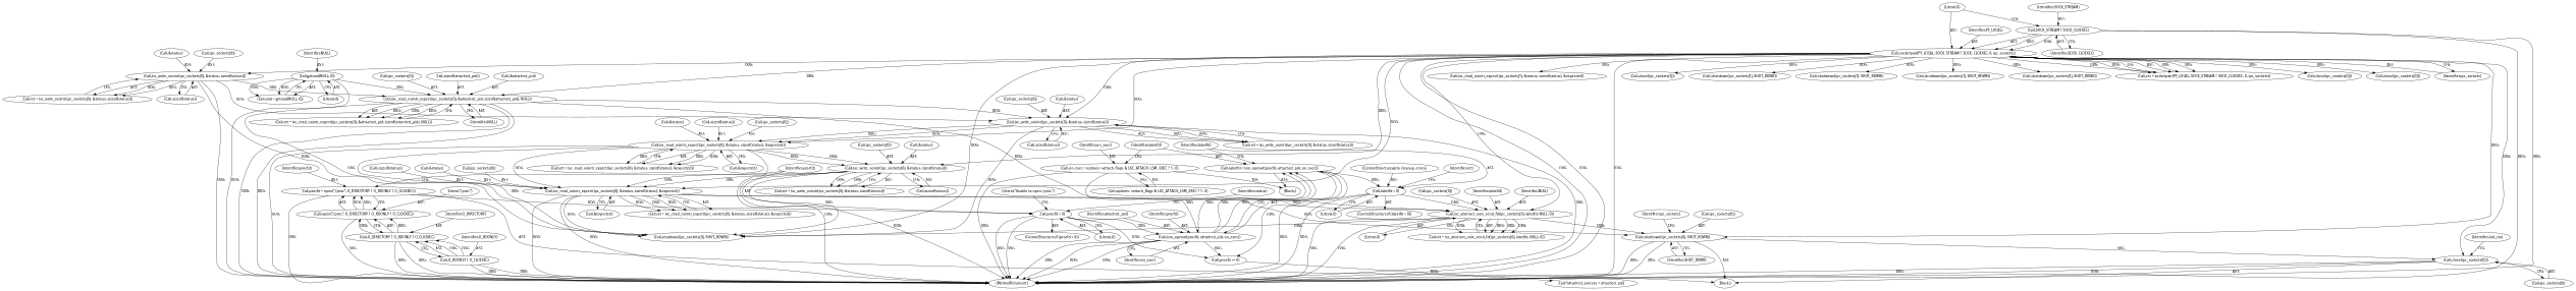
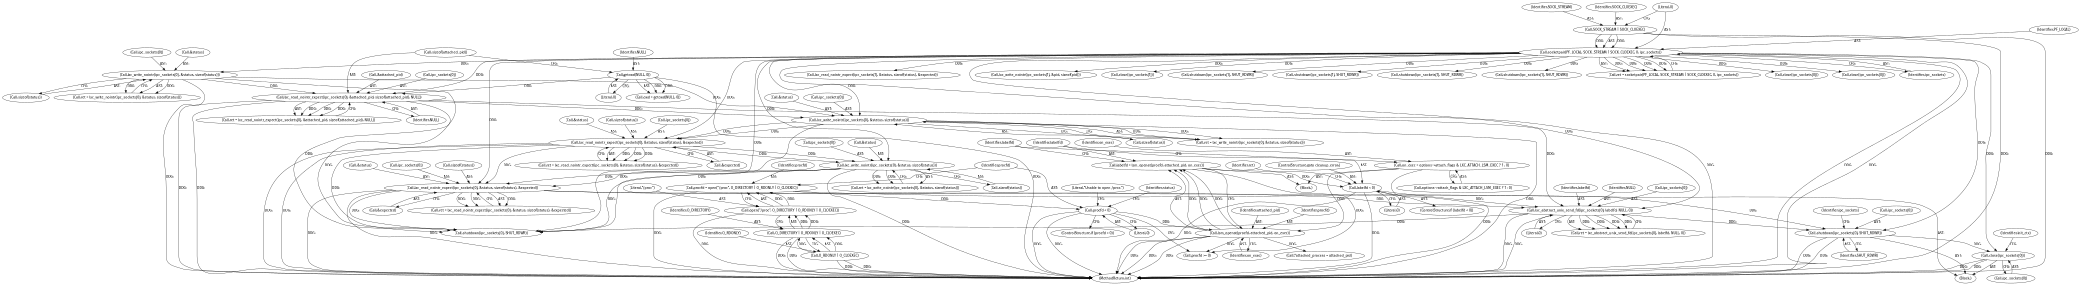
  digraph {
    fontname="Fira Sans"
    node [fontname="Fira Sans"]
    edge [fontname="Fira Sans"]
    n1 [label="(Call,close(ipc_sockets[0]))"]
    n2 [label="(Block,)"]
    n3 [label="(MethodReturn,int)"]
    n4 [label="(Call,ipc_sockets[0])"]
    n5 [label="(Call,socketpair(PF_LOCAL, SOCK_STREAM | SOCK_CLOEXEC, 0, ipc_sockets))"]
    n6 [label="(Call,shutdown(ipc_sockets[0], SHUT_RDWR))"]
    n7 [label="(Call,lxc_abstract_unix_send_fd(ipc_sockets[0], labelfd, NULL, 0))"]
    n8 [label="(Call,lxc_read_nointr_expect(ipc_sockets[0], &status, sizeof(status), &expected))"]
    n9 [label="(Call,lxc_write_nointr(ipc_sockets[0], &status, sizeof(status)))"]
    n10 [label="(Call,lxc_read_nointr_expect(ipc_sockets[0], &status, sizeof(status), &expected))"]
    n11 [label="(Call,lxc_write_nointr(ipc_sockets[0], &status, sizeof(status)))"]
    n12 [label="(Call,lxc_read_nointr_expect(ipc_sockets[0], &attached_pid, sizeof(attached_pid), NULL))"]
    n13 [label="(Call,lxc_write_nointr(ipc_sockets[0], &status, sizeof(status)))"]
    n14 [label="(Call,lxc_read_nointr_expect(ipc_sockets[1], &status, sizeof(status), &expected))"]
    n15 [label="(Call,shutdown(ipc_sockets[0], SHUT_RDWR))"]
+   n16 [label="(Call,lxc_write_nointr(ipc_sockets[1], &pid, sizeof(pid)))"]
    n17 [label="(Call,close(ipc_sockets[1]))"]
    n18 [label="(Call,shutdown(ipc_sockets[1], SHUT_RDWR))"]
    n19 [label="(Call,shutdown(ipc_sockets[1], SHUT_RDWR))"]
    n20 [label="(Call,shutdown(ipc_sockets[1], SHUT_RDWR))"]
    n21 [label="(Call,shutdown(ipc_sockets[1], SHUT_RDWR))"]
    n22 [label="(Call,ret = socketpair(PF_LOCAL, SOCK_STREAM | SOCK_CLOEXEC, 0, ipc_sockets))"]
    n23 [label="(Call,close(ipc_sockets[0]))"]
    n24 [label="(Call,close(ipc_sockets[0]))"]
    n25 [label="(Identifier,ipc_sockets)"]
    n26 [label="(Identifier,SHUT_RDWR)"]
    n27 [label="(Call,ret = lxc_abstract_unix_send_fd(ipc_sockets[0], labelfd, NULL, 0))"]
    n28 [label="(Literal,0)"]
    n29 [label="(Call,&expected)"]
    n30 [label="(Call,ret = lxc_read_nointr_expect(ipc_sockets[0], &status, sizeof(status), &expected))"]
    n31 [label="(Call,sizeof(status))"]
    n32 [label="(Call,ret = lxc_write_nointr(ipc_sockets[0], &status, sizeof(status)))"]
    n33 [label="(Call,ret = lxc_read_nointr_expect(ipc_sockets[0], &status, sizeof(status), &expected))"]
    n34 [label="(Call,&expected)"]
    n35 [label="(Call,sizeof(status))"]
    n36 [label="(Call,ret = lxc_write_nointr(ipc_sockets[0], &status, sizeof(status)))"]
    n37 [label="(Call,ret = lxc_read_nointr_expect(ipc_sockets[0], &attached_pid, sizeof(attached_pid), NULL))"]
    n38 [label="(Identifier,NULL)"]
    n39 [label="(Call,sizeof(status))"]
    n40 [label="(Call,ret = lxc_write_nointr(ipc_sockets[0], &status, sizeof(status)))"]
    n41 [label="(Call,SOCK_STREAM | SOCK_CLOEXEC)"]
    n42 [label="(Identifier,SOCK_CLOEXEC)"]
    n43 [label="(Call,getcwd(NULL, 0))"]
    n44 [label="(Literal,0)"]
    n45 [label="(Call,cwd = getcwd(NULL, 0))"]
    n46 [label="(Call,labelfd < 0)"]
    n47 [label="(Literal,0)"]
    n48 [label="(ControlStructure,if (labelfd < 0))"]
    n49 [label="(Call,labelfd = lsm_openat(procfd, attached_pid, on_exec))"]
    n50 [label="(Call,lsm_openat(procfd, attached_pid, on_exec))"]
    n51 [label="(Block,)"]
    n52 [label="(Call,procfd >= 0)"]
    n53 [label="(Identifier,on_exec)"]
    n54 [label="(Call,*attached_process = attached_pid)"]
    n55 [label="(Call,procfd < 0)"]
    n56 [label="(Literal,0)"]
    n57 [label="(ControlStructure,if (procfd < 0))"]
    n58 [label="(Call,procfd = open(\"/proc\", O_DIRECTORY | O_RDONLY | O_CLOEXEC))"]
    n59 [label="(Call,open(\"/proc\", O_DIRECTORY | O_RDONLY | O_CLOEXEC))"]
    n60 [label="(Call,O_DIRECTORY | O_RDONLY | O_CLOEXEC)"]
    n61 [label="(Call,O_RDONLY | O_CLOEXEC)"]
    n62 [label="(Call,on_exec = options->attach_flags & LXC_ATTACH_LSM_EXEC ? 1 : 0)"]
    n63 [label="(Call,options->attach_flags & LXC_ATTACH_LSM_EXEC ? 1 : 0)"]
    n64 [label="(Identifier,labelfd)"]
    n65 [label="(Call,ipc_sockets[0])"]
    n66 [label="(Identifier,labelfd)"]
    n67 [label="(Identifier,procfd)"]
    n68 [label="(Call,ipc_sockets[0])"]
    n69 [label="(Call,&attached_pid)"]
    n70 [label="(Identifier,on_exec)"]
    n71 [label="(Identifier,init_ctx)"]
    n72 [label="(ControlStructure,goto cleanup_error;)"]
    n73 [label="(Identifier,status)"]
    n74 [label="(Call,sizeof(status))"]
    n75 [label="(Identifier,SOCK_STREAM)"]
    n76 [label="(Identifier,attached_pid)"]
    n77 [label="(Call,ipc_sockets[0])"]
    n78 [label="(Call,ipc_sockets[0])"]
    n79 [label="(Call,&status)"]
    n80 [label="(Call,ipc_sockets[0])"]
    n81 [label="(Call,&status)"]
    n82 [label="(Literal,\"Unable to open /proc.\")"]
    n83 [label="(Identifier,procfd)"]
    n84 [label="(Identifier,O_RDONLY)"]
    n85 [label="(Call,&status)"]
    n86 [label="(Literal,0)"]
    n87 [label="(Identifier,ipc_sockets)"]
    n88 [label="(Call,&status)"]
    n89 [label="(Identifier,O_DIRECTORY)"]
    n90 [label="(Identifier,NULL)"]
    n91 [label="(Call,sizeof(attached_pid))"]
    n92 [label="(Identifier,procfd)"]
    n93 [label="(Identifier,NULL)"]
    n94 [label="(Call,ipc_sockets[0])"]
    n95 [label="(Literal,\"/proc\")"]
    n96 [label="(Identifier,ret)"]
    n97 [label="(Call,&status)"]
    n98 [label="(Call,sizeof(status))"]
    n99 [label="(Call,ipc_sockets[0])"]
    n100 [label="(Call,ipc_sockets[0])"]
    n101 [label="(Identifier,PF_LOCAL)"]
    n102 [label="(Identifier,labelfd)"]
    n1 -> n2 [label="AST: "]
    n1 -> n3 [label="DDG: "]
    n1 -> n3 [label="DDG: "]
    n1 -> n4 [label="CFG: "]
    n4 -> n1 [label="AST: "]
    n5 -> n1 [label="DDG: "]
    n5 -> n3 [label="DDG: "]
    n5 -> n3 [label="DDG: "]
    n5 -> n3 [label="DDG: "]
    n5 -> n6 [label="DDG: "]
    n5 -> n7 [label="DDG: "]
    n5 -> n8 [label="DDG: "]
    n5 -> n9 [label="DDG: "]
    n5 -> n10 [label="DDG: "]
    n5 -> n11 [label="DDG: "]
    n5 -> n12 [label="DDG: "]
    n5 -> n13 [label="DDG: "]
    n5 -> n14 [label="DDG: "]
    n5 -> n15 [label="DDG: "]
+   n5 -> n16 [label="DDG: "]
    n5 -> n17 [label="DDG: "]
    n5 -> n18 [label="DDG: "]
    n5 -> n19 [label="DDG: "]
    n5 -> n20 [label="DDG: "]
    n5 -> n21 [label="DDG: "]
    n5 -> n22 [label="AST: "]
    n5 -> n22 [label="DDG: "]
    n5 -> n22 [label="DDG: "]
    n5 -> n22 [label="DDG: "]
    n5 -> n22 [label="DDG: "]
    n5 -> n23 [label="DDG: "]
    n5 -> n24 [label="DDG: "]
    n5 -> n25 [label="CFG: "]
    n6 -> n1 [label="DDG: "]
    n6 -> n2 [label="AST: "]
    n6 -> n3 [label="DDG: "]
    n6 -> n3 [label="DDG: "]
    n6 -> n26 [label="CFG: "]
    n7 -> n3 [label="DDG: "]
    n7 -> n3 [label="DDG: "]
    n7 -> n6 [label="DDG: "]
    n7 -> n15 [label="DDG: "]
    n7 -> n27 [label="AST: "]
    n7 -> n27 [label="DDG: "]
    n7 -> n27 [label="DDG: "]
    n7 -> n27 [label="DDG: "]
    n7 -> n27 [label="DDG: "]
    n7 -> n28 [label="CFG: "]
    n8 -> n3 [label="DDG: "]
    n8 -> n3 [label="DDG: "]
    n8 -> n6 [label="DDG: "]
    n8 -> n7 [label="DDG: "]
    n8 -> n15 [label="DDG: "]
    n8 -> n29 [label="CFG: "]
    n8 -> n30 [label="AST: "]
    n8 -> n30 [label="DDG: "]
    n8 -> n30 [label="DDG: "]
    n8 -> n30 [label="DDG: "]
    n9 -> n3 [label="DDG: "]
    n9 -> n8 [label="DDG: "]
    n9 -> n8 [label="DDG: "]
    n9 -> n15 [label="DDG: "]
    n9 -> n31 [label="CFG: "]
    n9 -> n32 [label="AST: "]
    n9 -> n32 [label="DDG: "]
    n9 -> n32 [label="DDG: "]
    n10 -> n3 [label="DDG: "]
    n10 -> n3 [label="DDG: "]
    n10 -> n8 [label="DDG: "]
    n10 -> n9 [label="DDG: "]
    n10 -> n9 [label="DDG: "]
    n10 -> n15 [label="DDG: "]
    n10 -> n33 [label="AST: "]
    n10 -> n33 [label="DDG: "]
    n10 -> n33 [label="DDG: "]
    n10 -> n33 [label="DDG: "]
    n10 -> n34 [label="CFG: "]
    n11 -> n3 [label="DDG: "]
    n11 -> n10 [label="DDG: "]
    n11 -> n10 [label="DDG: "]
    n11 -> n15 [label="DDG: "]
    n11 -> n35 [label="CFG: "]
    n11 -> n36 [label="AST: "]
    n11 -> n36 [label="DDG: "]
    n11 -> n36 [label="DDG: "]
    n12 -> n3 [label="DDG: "]
    n12 -> n3 [label="DDG: "]
    n12 -> n7 [label="DDG: "]
    n12 -> n11 [label="DDG: "]
    n12 -> n15 [label="DDG: "]
    n12 -> n37 [label="AST: "]
    n12 -> n37 [label="DDG: "]
    n12 -> n37 [label="DDG: "]
    n12 -> n37 [label="DDG: "]
    n12 -> n38 [label="CFG: "]
    n13 -> n3 [label="DDG: "]
    n13 -> n11 [label="DDG: "]
    n13 -> n12 [label="DDG: "]
    n13 -> n15 [label="DDG: "]
    n13 -> n39 [label="CFG: "]
    n13 -> n40 [label="AST: "]
    n13 -> n40 [label="DDG: "]
    n13 -> n40 [label="DDG: "]
    n22 -> n5 [label="CFG: "]
    n25 -> n5 [label="AST: "]
    n26 -> n6 [label="AST: "]
    n27 -> n7 [label="CFG: "]
    n28 -> n7 [label="AST: "]
    n29 -> n8 [label="AST: "]
    n30 -> n8 [label="CFG: "]
    n31 -> n9 [label="AST: "]
    n32 -> n9 [label="CFG: "]
    n33 -> n10 [label="CFG: "]
    n34 -> n10 [label="AST: "]
    n35 -> n11 [label="AST: "]
    n36 -> n11 [label="CFG: "]
    n37 -> n12 [label="CFG: "]
    n38 -> n12 [label="AST: "]
    n39 -> n13 [label="AST: "]
    n40 -> n13 [label="CFG: "]
    n41 -> n3 [label="DDG: "]
    n41 -> n3 [label="DDG: "]
    n41 -> n5 [label="AST: "]
    n41 -> n5 [label="DDG: "]
    n41 -> n5 [label="DDG: "]
-   n41 -> n42 [label="CFG: "]
    n42 -> n41 [label="AST: "]
    n43 -> n3 [label="DDG: "]
    n43 -> n12 [label="DDG: "]
    n43 -> n44 [label="CFG: "]
    n43 -> n45 [label="AST: "]
    n43 -> n45 [label="DDG: "]
    n43 -> n45 [label="DDG: "]
    n44 -> n43 [label="AST: "]
-   n45 -> n43 [label="CFG: "]
+   n91 -> n43 [label="CFG: "]
    n46 -> n3 [label="DDG: "]
    n46 -> n3 [label="DDG: "]
    n46 -> n7 [label="DDG: "]
    n46 -> n47 [label="CFG: "]
    n46 -> n48 [label="AST: "]
    n47 -> n46 [label="AST: "]
    n49 -> n46 [label="DDG: "]
    n49 -> n50 [label="CFG: "]
    n49 -> n51 [label="AST: "]
    n49 -> n52 [label="DDG: "]
    n50 -> n3 [label="DDG: "]
    n50 -> n3 [label="DDG: "]
    n50 -> n3 [label="DDG: "]
    n50 -> n49 [label="AST: "]
    n50 -> n49 [label="DDG: "]
    n50 -> n49 [label="DDG: "]
    n50 -> n49 [label="DDG: "]
    n50 -> n52 [label="DDG: "]
    n50 -> n53 [label="CFG: "]
-   n52 -> n54 [label="DDG: "]
+   n50 -> n54 [label="DDG: "]
    n53 -> n50 [label="AST: "]
    n55 -> n3 [label="DDG: "]
    n55 -> n3 [label="DDG: "]
    n55 -> n50 [label="DDG: "]
-   n55 -> n52 [label="DDG: "]
+   n55 -> n52 [label="CFG: "]
    n55 -> n56 [label="CFG: "]
-   n55 -> n57 [label="AST: "]
+   n55 -> n57 [label="CFG: "]
    n56 -> n55 [label="AST: "]
    n58 -> n2 [label="AST: "]
    n58 -> n3 [label="DDG: "]
    n58 -> n55 [label="DDG: "]
    n58 -> n59 [label="CFG: "]
    n59 -> n3 [label="DDG: "]
    n59 -> n58 [label="AST: "]
    n59 -> n58 [label="DDG: "]
    n59 -> n58 [label="DDG: "]
    n59 -> n60 [label="CFG: "]
    n60 -> n3 [label="DDG: "]
    n60 -> n3 [label="DDG: "]
    n60 -> n59 [label="AST: "]
    n60 -> n59 [label="DDG: "]
    n60 -> n59 [label="DDG: "]
    n60 -> n61 [label="CFG: "]
    n61 -> n3 [label="DDG: "]
    n61 -> n3 [label="DDG: "]
    n61 -> n60 [label="AST: "]
    n61 -> n60 [label="DDG: "]
    n61 -> n60 [label="DDG: "]
    n62 -> n3 [label="DDG: "]
    n62 -> n50 [label="DDG: "]
    n62 -> n51 [label="AST: "]
    n62 -> n63 [label="CFG: "]
    n63 -> n62 [label="AST: "]
    n64 -> n46 [label="AST: "]
    n64 -> n49 [label="CFG: "]
    n65 -> n7 [label="AST: "]
    n66 -> n7 [label="AST: "]
    n67 -> n55 [label="AST: "]
    n67 -> n58 [label="CFG: "]
    n68 -> n13 [label="AST: "]
    n69 -> n12 [label="AST: "]
    n70 -> n62 [label="AST: "]
    n71 -> n1 [label="CFG: "]
    n72 -> n46 [label="AST: "]
    n73 -> n55 [label="CFG: "]
    n74 -> n8 [label="AST: "]
    n75 -> n41 [label="AST: "]
    n76 -> n50 [label="AST: "]
    n77 -> n10 [label="AST: "]
    n78 -> n9 [label="AST: "]
    n79 -> n13 [label="AST: "]
    n80 -> n12 [label="AST: "]
    n81 -> n11 [label="AST: "]
    n82 -> n55 [label="CFG: "]
    n83 -> n58 [label="AST: "]
    n84 -> n61 [label="AST: "]
    n85 -> n8 [label="AST: "]
    n86 -> n5 [label="AST: "]
    n86 -> n41 [label="CFG: "]
    n87 -> n6 [label="CFG: "]
    n88 -> n10 [label="AST: "]
    n89 -> n60 [label="AST: "]
    n90 -> n43 [label="AST: "]
    n91 -> n12 [label="AST: "]
    n92 -> n50 [label="AST: "]
    n93 -> n7 [label="AST: "]
    n94 -> n11 [label="AST: "]
    n95 -> n59 [label="AST: "]
    n96 -> n46 [label="CFG: "]
    n97 -> n9 [label="AST: "]
    n98 -> n10 [label="AST: "]
    n99 -> n8 [label="AST: "]
    n100 -> n6 [label="AST: "]
    n101 -> n5 [label="AST: "]
    n102 -> n49 [label="AST: "]
    n102 -> n62 [label="CFG: "]
  }
